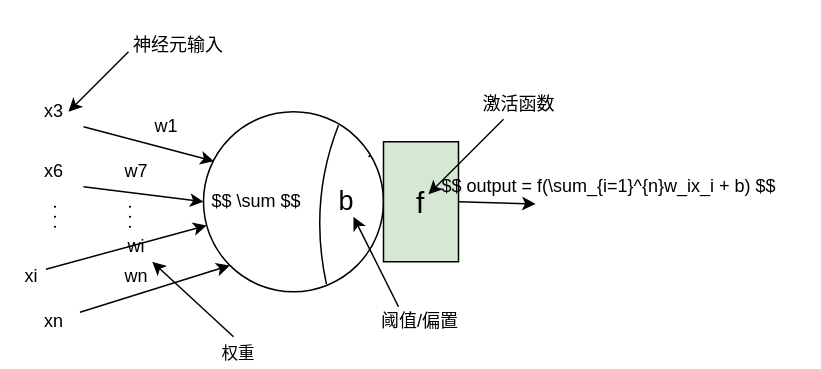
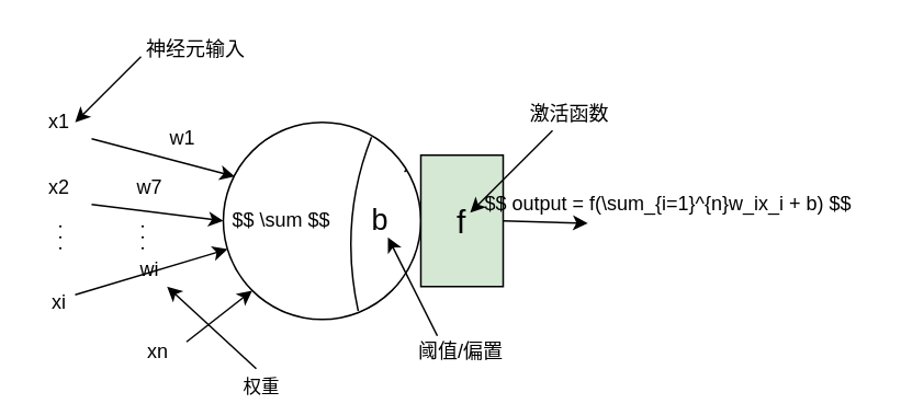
  <mxCell id="0" />
  <mxCell id="1" parent="0" />
  <mxCell id="2" style="edgeStyle=none;rounded=1;orthogonalLoop=1;jettySize=auto;html=1;exitX=1;exitY=0.5;exitDx=0;exitDy=0;entryX=-0.061;entryY=0.503;entryDx=0;entryDy=0;entryPerimeter=0;strokeColor=#000000;" parent="1" source="3" target="7" edge="1"><mxGeometry relative="1" as="geometry" /></mxCell>
  <mxCell id="3" value="" style="ellipse;whiteSpace=wrap;html=1;" parent="1" vertex="1"><mxGeometry x="135" y="74" width="120" height="120" as="geometry" /></mxCell>
  <mxCell id="4" value="" style="endArrow=none;html=1;" parent="1" source="3" edge="1"><mxGeometry width="50" height="50" relative="1" as="geometry"><mxPoint x="195" y="154" as="sourcePoint" /><mxPoint x="245" y="104" as="targetPoint" /></mxGeometry></mxCell>
  <mxCell id="5" value="" style="endArrow=none;html=1;strokeColor=#000000;entryX=0.75;entryY=0.075;entryDx=0;entryDy=0;entryPerimeter=0;exitX=0.683;exitY=0.958;exitDx=0;exitDy=0;exitPerimeter=0;curved=1;" parent="1" source="3" target="3" edge="1"><mxGeometry width="50" height="50" relative="1" as="geometry"><mxPoint x="295" y="214" as="sourcePoint" /><mxPoint x="345" y="164" as="targetPoint" /><Array as="points"><mxPoint x="205" y="134" /></Array></mxGeometry></mxCell>
  <mxCell id="6" style="edgeStyle=none;rounded=1;orthogonalLoop=1;jettySize=auto;html=1;exitX=1;exitY=0.5;exitDx=0;exitDy=0;strokeColor=#000000;entryX=0;entryY=0;entryDx=0;entryDy=0;" parent="1" source="7" edge="1"><mxGeometry relative="1" as="geometry"><mxPoint x="356.464" y="135.464" as="targetPoint" /></mxGeometry></mxCell>
  <mxCell id="7" value="&lt;font style=&quot;font-size: 20px&quot;&gt;f&lt;/font&gt;" style="rounded=0;whiteSpace=wrap;html=1;fillColor=#d5e8d4;" parent="1" vertex="1"><mxGeometry x="255" y="94" width="50" height="80" as="geometry" /></mxCell>
  <mxCell id="8" value="" style="endArrow=classic;html=1;strokeColor=#000000;entryX=0;entryY=1;entryDx=0;entryDy=0;exitX=1.089;exitY=0.183;exitDx=0;exitDy=0;exitPerimeter=0;" parent="1" source="16" target="3" edge="1"><mxGeometry width="50" height="50" relative="1" as="geometry"><mxPoint x="65" y="224" as="sourcePoint" /><mxPoint x="155" y="174" as="targetPoint" /></mxGeometry></mxCell>
  <mxCell id="9" value="" style="endArrow=classic;html=1;strokeColor=#000000;exitX=1;exitY=0.25;exitDx=0;exitDy=0;exitPerimeter=0;" parent="1" source="15" target="3" edge="1"><mxGeometry width="50" height="50" relative="1" as="geometry"><mxPoint x="55" y="184" as="sourcePoint" /><mxPoint x="135" y="134" as="targetPoint" /></mxGeometry></mxCell>
  <mxCell id="10" value="" style="endArrow=classic;html=1;strokeColor=#000000;rounded=1;" parent="1" edge="1"><mxGeometry width="50" height="50" relative="1" as="geometry"><mxPoint x="55" y="124" as="sourcePoint" /><mxPoint x="135" y="134" as="targetPoint" /><Array as="points" /></mxGeometry></mxCell>
  <mxCell id="11" value="" style="endArrow=classic;html=1;strokeColor=#000000;entryX=0.058;entryY=0.275;entryDx=0;entryDy=0;entryPerimeter=0;" parent="1" target="3" edge="1"><mxGeometry width="50" height="50" relative="1" as="geometry"><mxPoint x="55" y="84" as="sourcePoint" /><mxPoint x="135" y="104" as="targetPoint" /></mxGeometry></mxCell>
- <mxCell id="12" value="x3" style="text;html=1;align=center;verticalAlign=middle;resizable=0;points=[];autosize=1;" parent="1" vertex="1"><mxGeometry x="20" y="64" width="30" height="20" as="geometry" /></mxCell>
- <mxCell id="13" value="x6" style="text;html=1;align=center;verticalAlign=middle;resizable=0;points=[];autosize=1;" parent="1" vertex="1"><mxGeometry x="20" y="104" width="30" height="20" as="geometry" /></mxCell>
+ <mxCell id="12" value="x1" style="text;html=1;align=center;verticalAlign=middle;resizable=0;points=[];autosize=1;" parent="1" vertex="1"><mxGeometry x="20" y="64" width="30" height="20" as="geometry" /></mxCell>
+ <mxCell id="13" value="x2" style="text;html=1;align=center;verticalAlign=middle;resizable=0;points=[];autosize=1;" parent="1" vertex="1"><mxGeometry x="20" y="104" width="30" height="20" as="geometry" /></mxCell>
  <mxCell id="14" value=". . ." style="text;html=1;align=center;verticalAlign=middle;resizable=0;points=[];autosize=1;rotation=90;" parent="1" vertex="1"><mxGeometry x="25" y="134" width="30" height="20" as="geometry" /></mxCell>
- <mxCell id="15" value="xi" style="text;html=1;align=center;verticalAlign=middle;resizable=0;points=[];autosize=1;" parent="1" vertex="1"><mxGeometry x="10" y="174" width="20" height="20" as="geometry" /></mxCell>
- <mxCell id="16" value="xn" style="text;html=1;align=center;verticalAlign=middle;resizable=0;points=[];autosize=1;" parent="1" vertex="1"><mxGeometry x="20" y="204" width="30" height="20" as="geometry" /></mxCell>
+ <mxCell id="15" value="xi" style="text;html=1;align=center;verticalAlign=middle;resizable=0;points=[];autosize=1;" parent="1" vertex="1"><mxGeometry x="25" y="174" width="20" height="20" as="geometry" /></mxCell>
+ <mxCell id="16" value="xn" style="text;html=1;align=center;verticalAlign=middle;resizable=0;points=[];autosize=1;" parent="1" vertex="1"><mxGeometry x="80" y="204" width="30" height="20" as="geometry" /></mxCell>
  <mxCell id="17" value="w1" style="text;html=1;align=center;verticalAlign=middle;resizable=0;points=[];autosize=1;" parent="1" vertex="1"><mxGeometry x="95" y="74" width="30" height="20" as="geometry" /></mxCell>
  <mxCell id="18" value="w7" style="text;html=1;align=center;verticalAlign=middle;resizable=0;points=[];autosize=1;" parent="1" vertex="1"><mxGeometry x="75" y="104" width="30" height="20" as="geometry" /></mxCell>
  <mxCell id="19" value=". . ." style="text;html=1;align=center;verticalAlign=middle;resizable=0;points=[];autosize=1;rotation=90;" parent="1" vertex="1"><mxGeometry x="75" y="134" width="30" height="20" as="geometry" /></mxCell>
  <mxCell id="20" value="wi" style="text;html=1;align=center;verticalAlign=middle;resizable=0;points=[];autosize=1;" parent="1" vertex="1"><mxGeometry x="75" y="154" width="30" height="20" as="geometry" /></mxCell>
- <mxCell id="21" value="wn" style="text;html=1;align=center;verticalAlign=middle;resizable=0;points=[];autosize=1;" parent="1" vertex="1"><mxGeometry x="75" y="174" width="30" height="20" as="geometry" /></mxCell>
  <mxCell id="22" value="$$ \sum $$" style="text;html=1;align=center;verticalAlign=middle;resizable=0;points=[];autosize=1;" parent="1" vertex="1"><mxGeometry x="135" y="124" width="70" height="20" as="geometry" /></mxCell>
  <mxCell id="23" value="&lt;font style=&quot;font-size: 18px&quot;&gt;b&lt;/font&gt;" style="text;html=1;align=center;verticalAlign=middle;resizable=0;points=[];autosize=1;" parent="1" vertex="1"><mxGeometry x="215" y="124" width="30" height="20" as="geometry" /></mxCell>
  <mxCell id="24" value="" style="endArrow=classic;html=1;strokeColor=#000000;" parent="1" edge="1"><mxGeometry width="50" height="50" relative="1" as="geometry"><mxPoint x="85" y="34" as="sourcePoint" /><mxPoint x="45" y="74" as="targetPoint" /></mxGeometry></mxCell>
  <mxCell id="25" value="神经元输入" style="text;html=1;align=center;verticalAlign=middle;resizable=0;points=[];autosize=1;" parent="1" vertex="1"><mxGeometry x="78" y="20" width="80" height="20" as="geometry" /></mxCell>
  <mxCell id="26" value="" style="endArrow=classic;html=1;strokeColor=#000000;" parent="1" target="20" edge="1"><mxGeometry width="50" height="50" relative="1" as="geometry"><mxPoint x="155" y="224" as="sourcePoint" /><mxPoint x="115" y="174" as="targetPoint" /></mxGeometry></mxCell>
  <mxCell id="27" value="权重" style="edgeLabel;html=1;align=center;verticalAlign=middle;resizable=0;points=[];" parent="26" vertex="1" connectable="0"><mxGeometry x="-1" y="-2" relative="1" as="geometry"><mxPoint x="1.64" y="11.47" as="offset" /></mxGeometry></mxCell>
  <mxCell id="28" value="" style="endArrow=classic;html=1;strokeColor=#000000;" parent="1" edge="1"><mxGeometry width="50" height="50" relative="1" as="geometry"><mxPoint x="265" y="204" as="sourcePoint" /><mxPoint x="235" y="144" as="targetPoint" /></mxGeometry></mxCell>
  <mxCell id="29" value="阈值/偏置" style="text;html=1;align=center;verticalAlign=middle;resizable=0;points=[];autosize=1;" parent="1" vertex="1"><mxGeometry x="244" y="204" width="70" height="20" as="geometry" /></mxCell>
  <mxCell id="30" value="" style="endArrow=classic;html=1;strokeColor=#000000;" parent="1" edge="1"><mxGeometry width="50" height="50" relative="1" as="geometry"><mxPoint x="335" y="79" as="sourcePoint" /><mxPoint x="285" y="129" as="targetPoint" /></mxGeometry></mxCell>
  <mxCell id="31" value="激活函数" style="text;html=1;align=center;verticalAlign=middle;resizable=0;points=[];autosize=1;" parent="1" vertex="1"><mxGeometry x="315" y="59" width="60" height="20" as="geometry" /></mxCell>
  <mxCell id="32" value="$$ output = f(\sum_{i=1}^{n}w_ix_i + b) $$" style="text;html=1;align=center;verticalAlign=middle;resizable=0;points=[];autosize=1;" parent="1" vertex="1"><mxGeometry x="285" y="114" width="240" height="20" as="geometry" /></mxCell>
